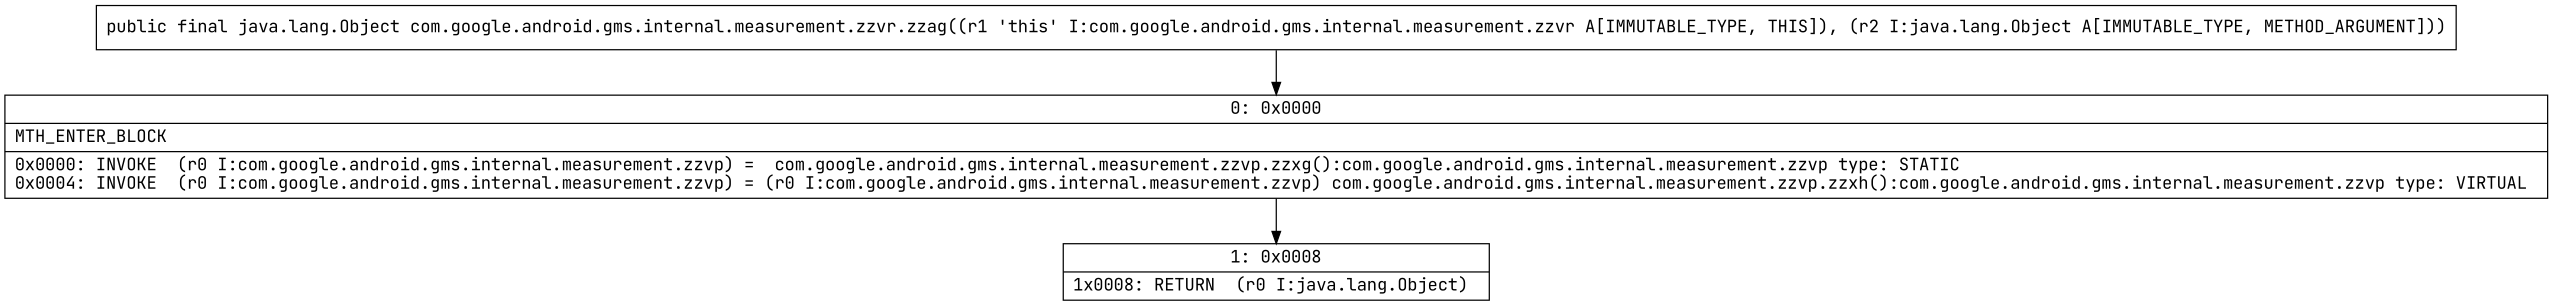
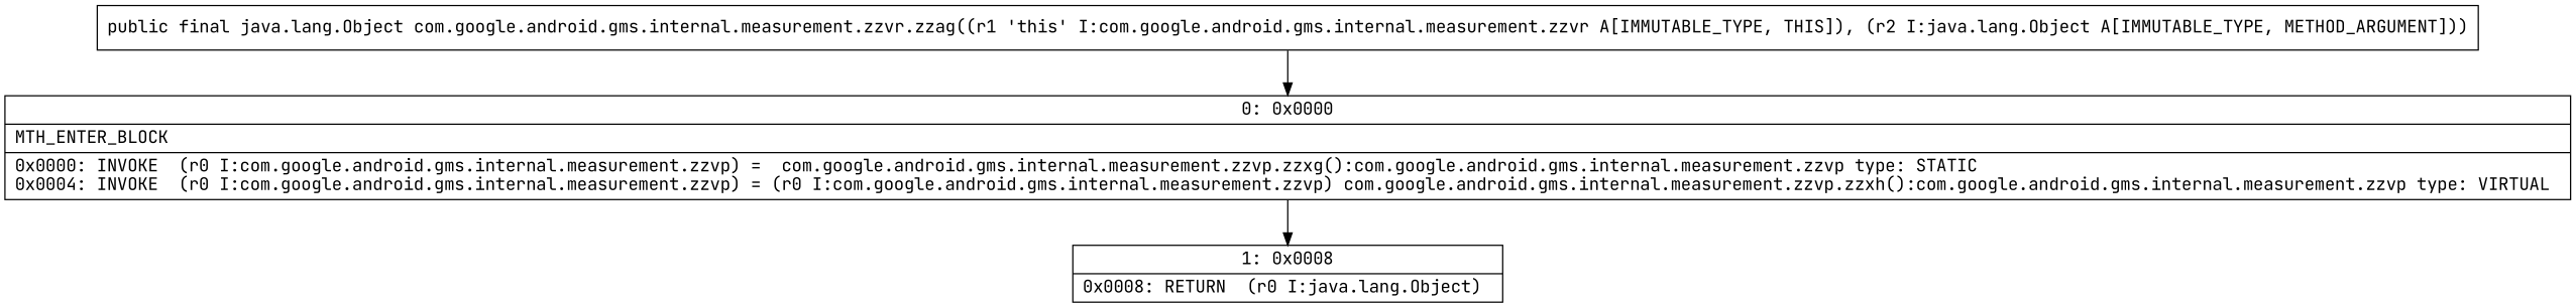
  digraph {
    fontname="JetBrains Mono"
    node [shape=record fontname="JetBrains Mono"]
    edge [fontname="JetBrains Mono"]
    n1 [label="{0\:\ 0x0000|MTH_ENTER_BLOCK\l|0x0000: INVOKE  (r0 I:com.google.android.gms.internal.measurement.zzvp) =  com.google.android.gms.internal.measurement.zzvp.zzxg():com.google.android.gms.internal.measurement.zzvp type: STATIC \l0x0004: INVOKE  (r0 I:com.google.android.gms.internal.measurement.zzvp) = (r0 I:com.google.android.gms.internal.measurement.zzvp) com.google.android.gms.internal.measurement.zzvp.zzxh():com.google.android.gms.internal.measurement.zzvp type: VIRTUAL \l}"]
-   n2 [label="{1\:\ 0x0008|1x0008: RETURN  (r0 I:java.lang.Object) \l}"]
+   n2 [label="{1\:\ 0x0008|0x0008: RETURN  (r0 I:java.lang.Object) \l}"]
    n3 [label="{public final java.lang.Object com.google.android.gms.internal.measurement.zzvr.zzag((r1 'this' I:com.google.android.gms.internal.measurement.zzvr A[IMMUTABLE_TYPE, THIS]), (r2 I:java.lang.Object A[IMMUTABLE_TYPE, METHOD_ARGUMENT])) }"]
    n1 -> n2
    n3 -> n1
  }
